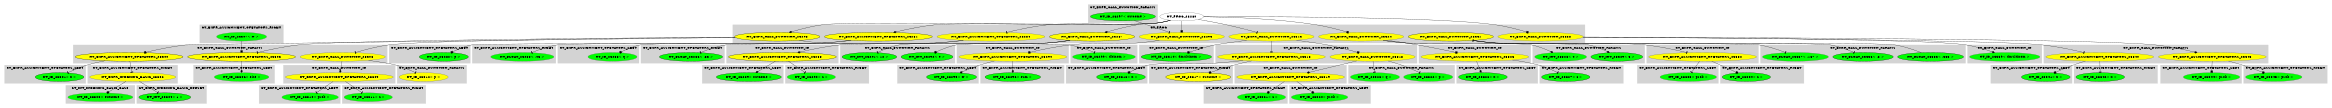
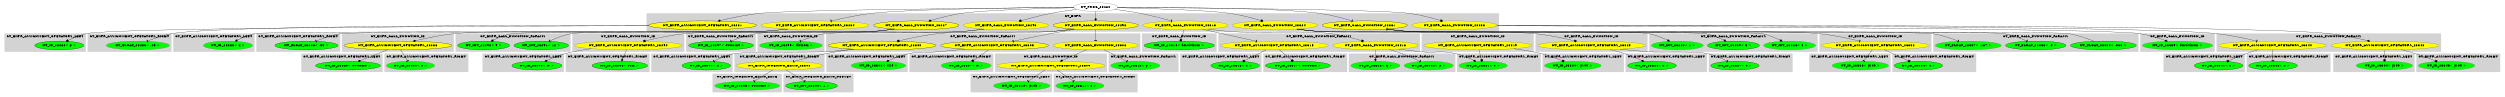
  digraph {
    node [color=gray40 fillcolor=green style=filled]
    edge [arrowhead=tee]
    NT_EXPR_ASSIGNMENT_OPETATORS_23281 [color=black fillcolor=yellow]
    NT_EXPR_ASSIGNMENT_OPETATORS_23284 [fillcolor=yellow]
    NT_EXPR_CALL_FUNCTION_23287 [color=black fillcolor=yellow]
    NT_EXPR_CALL_FUNCTION_23293 [fillcolor=yellow]
    NT_EXPR_CALL_FUNCTION_23298 [color=black fillcolor=yellow]
    NT_EXPR_CALL_FUNCTION_23313 [fillcolor=yellow]
    NT_EXPR_CALL_FUNCTION_23324 [fillcolor=yellow]
    NT_EXPR_CALL_FUNCTION_23331 [color=black fillcolor=yellow]
    NT_EXPR_CALL_FUNCTION_23338 [fillcolor=yellow]
    "NT_ID_23282< p >" [color=black]
    "NT_FLOAT_23283< .45 >"
    "NT_ID_23285< q >"
    "NT_FLOAT_23286< .55 >" [color=black]
    NT_EXPR_ASSIGNMENT_OPETATORS_23288 [color=black fillcolor=yellow]
    "NT_INT_23291< 12 >" [color=black]
    "NT_INT_23292< 9 >" [color=black]
    "NT_ID_23289< outcome >" [color=black]
    "NT_ID_23290< c >"
    NT_EXPR_ASSIGNMENT_OPETATORS_23294 [fillcolor=yellow]
    "NT_ID_23297< outcome >" [color=black]
    "NT_ID_23295< N >" [color=black]
    "NT_ID_23296< sum >" [color=black]
    "NT_ID_23299< dbinom >"
    NT_EXPR_ASSIGNMENT_OPETATORS_23300 [color=black fillcolor=yellow]
    NT_EXPR_ASSIGNMENT_OPETATORS_23305 [color=black fillcolor=yellow]
    NT_EXPR_CALL_FUNCTION_23308 [fillcolor=yellow]
    "NT_ID_23301< x >" [color=black]
    NT_EXPR_INDEXING_BASIC_23302 [fillcolor=yellow]
    "NT_ID_23303< outcome >"
    "NT_ID_23321< c >"
    "NT_INT_23304< 1 >" [color=black]
    "NT_ID_23306< size >"
    "NT_ID_23307< N >"
    NT_EXPR_ASSIGNMENT_OPETATORS_23309 [fillcolor=yellow]
-   "NT_ID_23312< p >" [fillcolor=yellow]
+   "NT_ID_23312< p >"
    "NT_ID_23310< prob >"
    "NT_ID_23311< c >"
    "NT_ID_23314< dmultinom >" [color=black]
    NT_EXPR_ASSIGNMENT_OPETATORS_23319 [fillcolor=yellow]
    NT_EXPR_ASSIGNMENT_OPETATORS_23315 [fillcolor=yellow]
    NT_EXPR_CALL_FUNCTION_23318 [fillcolor=yellow]
    "NT_ID_23316< x >" [color=black]
-   "NT_ID_23317< outcome >" [color=black fillcolor=yellow]
+   "NT_ID_23317< outcome >" [color=black]
    "NT_ID_23322< p >"
    "NT_ID_23323< q >"
    "NT_ID_23320< prob >"
    NT_EXPR_ASSIGNMENT_OPETATORS_23325 [fillcolor=yellow]
    "NT_INT_23328< 4 >"
    "NT_INT_23329< 5 >" [color=black]
+   "NT_INT_23330< 1 >"
    "NT_ID_23326< x >" [color=black]
    "NT_ID_23339< dmultinom >"
    "NT_ID_23327< c >" [color=black]
    NT_EXPR_ASSIGNMENT_OPETATORS_23332 [fillcolor=yellow]
    "NT_FLOAT_23335< .333 >" [color=black]
    "NT_FLOAT_23336< .5 >" [color=black]
    "NT_FLOAT_23337< .167 >"
    "NT_ID_23333< prob >"
    "NT_ID_23334< c >" [color=black]
    NT_EXPR_ASSIGNMENT_OPETATORS_23340 [fillcolor=yellow]
    NT_EXPR_ASSIGNMENT_OPETATORS_23343 [fillcolor=yellow]
    "NT_ID_23341< x >" [color=black]
    "NT_ID_23342< x >" [color=black]
    "NT_ID_23344< prob >"
    "NT_ID_23345< prob >"
    NT_PROG_23280 [fillcolor="" style=""]
    subgraph cluster_1 {
      color=lightgrey
-     label=CT_PROG
+     label=CT_EXPR
      style=filled
      NT_EXPR_ASSIGNMENT_OPETATORS_23281
      NT_EXPR_ASSIGNMENT_OPETATORS_23284
      NT_EXPR_CALL_FUNCTION_23287
      NT_EXPR_CALL_FUNCTION_23293
      NT_EXPR_CALL_FUNCTION_23298
      NT_EXPR_CALL_FUNCTION_23313
      NT_EXPR_CALL_FUNCTION_23324
      NT_EXPR_CALL_FUNCTION_23331
      NT_EXPR_CALL_FUNCTION_23338
    }
    subgraph cluster_2 {
      color=lightgrey
      label=CT_EXPR_ASSIGNMENT_OPETATORS_LEFT
      style=filled
      "NT_ID_23282< p >"
    }
    subgraph cluster_3 {
      color=lightgrey
      label=CT_EXPR_ASSIGNMENT_OPETATORS_RIGHT
      style=filled
      "NT_FLOAT_23283< .45 >"
    }
    subgraph cluster_4 {
      color=lightgrey
      label=CT_EXPR_ASSIGNMENT_OPETATORS_LEFT
      style=filled
      "NT_ID_23285< q >"
    }
    subgraph cluster_5 {
      color=lightgrey
      label=CT_EXPR_ASSIGNMENT_OPETATORS_RIGHT
      style=filled
      "NT_FLOAT_23286< .55 >"
    }
    subgraph cluster_6 {
      color=lightgrey
      label=CT_EXPR_CALL_FUNCTION_ID
      style=filled
      NT_EXPR_ASSIGNMENT_OPETATORS_23288
    }
    subgraph cluster_7 {
      color=lightgrey
      label=CT_EXPR_CALL_FUNCTION_PARAMS
      style=filled
      "NT_INT_23291< 12 >"
      "NT_INT_23292< 9 >"
    }
    subgraph cluster_8 {
      color=lightgrey
      label=CT_EXPR_ASSIGNMENT_OPETATORS_LEFT
      style=filled
      "NT_ID_23289< outcome >"
    }
    subgraph cluster_9 {
      color=lightgrey
      label=CT_EXPR_ASSIGNMENT_OPETATORS_RIGHT
      style=filled
      "NT_ID_23290< c >"
    }
    subgraph cluster_10 {
      color=lightgrey
      label=CT_EXPR_CALL_FUNCTION_ID
      style=filled
      NT_EXPR_ASSIGNMENT_OPETATORS_23294
    }
    subgraph cluster_11 {
      color=lightgrey
      label=CT_EXPR_CALL_FUNCTION_PARAMS
      style=filled
      "NT_ID_23297< outcome >"
    }
    subgraph cluster_12 {
      color=lightgrey
      label=CT_EXPR_ASSIGNMENT_OPETATORS_LEFT
      style=filled
      "NT_ID_23295< N >"
    }
    subgraph cluster_13 {
      color=lightgrey
      label=CT_EXPR_ASSIGNMENT_OPETATORS_RIGHT
      style=filled
      "NT_ID_23296< sum >"
    }
    subgraph cluster_14 {
      color=lightgrey
      label=CT_EXPR_CALL_FUNCTION_ID
      style=filled
      "NT_ID_23299< dbinom >"
    }
    subgraph cluster_15 {
      color=lightgrey
      label=CT_EXPR_CALL_FUNCTION_PARAMS
      style=filled
      NT_EXPR_ASSIGNMENT_OPETATORS_23300
      NT_EXPR_ASSIGNMENT_OPETATORS_23305
      NT_EXPR_CALL_FUNCTION_23308
    }
    subgraph cluster_16 {
      color=lightgrey
      label=CT_EXPR_ASSIGNMENT_OPETATORS_LEFT
      style=filled
      "NT_ID_23301< x >"
    }
    subgraph cluster_17 {
      color=lightgrey
      label=CT_EXPR_ASSIGNMENT_OPETATORS_RIGHT
      style=filled
      NT_EXPR_INDEXING_BASIC_23302
    }
    subgraph cluster_18 {
      color=lightgrey
-     label=CT_INT_INDEXING_BASIC_BASE
+     label=CT_EXPR_INDEXING_BASIC_BASE
      style=filled
      "NT_ID_23303< outcome >"
    }
    subgraph cluster_19 {
      color=lightgrey
      label=CT_EXPR_ASSIGNMENT_OPETATORS_RIGHT
      style=filled
      "NT_ID_23321< c >"
    }
    subgraph cluster_20 {
      color=lightgrey
      label=CT_EXPR_INDEXING_BASIC_OFFSET
      style=filled
      "NT_INT_23304< 1 >"
    }
    subgraph cluster_21 {
      color=lightgrey
      label=CT_EXPR_ASSIGNMENT_OPETATORS_LEFT
      style=filled
      "NT_ID_23306< size >"
    }
    subgraph cluster_22 {
      color=lightgrey
      label=CT_EXPR_ASSIGNMENT_OPETATORS_RIGHT
      style=filled
      "NT_ID_23307< N >"
    }
    subgraph cluster_23 {
      color=lightgrey
      label=CT_EXPR_CALL_FUNCTION_ID
      style=filled
      NT_EXPR_ASSIGNMENT_OPETATORS_23309
    }
    subgraph cluster_24 {
      color=lightgrey
      label=CT_EXPR_CALL_FUNCTION_PARAMS
      style=filled
      "NT_ID_23312< p >"
    }
    subgraph cluster_25 {
      color=lightgrey
      label=CT_EXPR_ASSIGNMENT_OPETATORS_LEFT
      style=filled
      "NT_ID_23310< prob >"
    }
    subgraph cluster_26 {
      color=lightgrey
      label=CT_EXPR_ASSIGNMENT_OPETATORS_RIGHT
      style=filled
      "NT_ID_23311< c >"
    }
    subgraph cluster_27 {
      color=lightgrey
      label=CT_EXPR_CALL_FUNCTION_ID
      style=filled
      "NT_ID_23314< dmultinom >"
    }
    subgraph cluster_28 {
      color=lightgrey
      label=CT_EXPR_CALL_FUNCTION_ID
      style=filled
      NT_EXPR_ASSIGNMENT_OPETATORS_23319
    }
    subgraph cluster_29 {
      color=lightgrey
      label=CT_EXPR_CALL_FUNCTION_PARAMS
      style=filled
      NT_EXPR_ASSIGNMENT_OPETATORS_23315
      NT_EXPR_CALL_FUNCTION_23318
    }
    subgraph cluster_30 {
      color=lightgrey
      label=CT_EXPR_ASSIGNMENT_OPETATORS_LEFT
      style=filled
      "NT_ID_23316< x >"
    }
    subgraph cluster_31 {
      color=lightgrey
      label=CT_EXPR_ASSIGNMENT_OPETATORS_RIGHT
      style=filled
      "NT_ID_23317< outcome >"
    }
    subgraph cluster_32 {
      color=lightgrey
      label=CT_EXPR_CALL_FUNCTION_PARAMS
      style=filled
      "NT_ID_23322< p >"
      "NT_ID_23323< q >"
    }
    subgraph cluster_33 {
      color=lightgrey
      label=CT_EXPR_ASSIGNMENT_OPETATORS_LEFT
      style=filled
      "NT_ID_23320< prob >"
    }
    subgraph cluster_34 {
      color=lightgrey
      label=CT_EXPR_CALL_FUNCTION_ID
      style=filled
      NT_EXPR_ASSIGNMENT_OPETATORS_23325
    }
    subgraph cluster_35 {
      color=lightgrey
      label=CT_EXPR_CALL_FUNCTION_PARAMS
      style=filled
      "NT_INT_23328< 4 >"
      "NT_INT_23329< 5 >"
+     "NT_INT_23330< 1 >"
    }
    subgraph cluster_36 {
      color=lightgrey
      label=CT_EXPR_ASSIGNMENT_OPETATORS_LEFT
      style=filled
      "NT_ID_23326< x >"
    }
    subgraph cluster_37 {
      color=lightgrey
      label=CT_EXPR_CALL_FUNCTION_ID
      style=filled
      "NT_ID_23339< dmultinom >"
    }
    subgraph cluster_38 {
      color=lightgrey
      label=CT_EXPR_ASSIGNMENT_OPETATORS_RIGHT
      style=filled
      "NT_ID_23327< c >"
    }
    subgraph cluster_39 {
      color=lightgrey
      label=CT_EXPR_CALL_FUNCTION_ID
      style=filled
      NT_EXPR_ASSIGNMENT_OPETATORS_23332
    }
    subgraph cluster_40 {
      color=lightgrey
      label=CT_EXPR_CALL_FUNCTION_PARAMS
      style=filled
      "NT_FLOAT_23335< .333 >"
      "NT_FLOAT_23336< .5 >"
      "NT_FLOAT_23337< .167 >"
    }
    subgraph cluster_41 {
      color=lightgrey
      label=CT_EXPR_ASSIGNMENT_OPETATORS_LEFT
      style=filled
      "NT_ID_23333< prob >"
    }
    subgraph cluster_42 {
      color=lightgrey
      label=CT_EXPR_ASSIGNMENT_OPETATORS_RIGHT
      style=filled
      "NT_ID_23334< c >"
    }
    subgraph cluster_43 {
      color=lightgrey
      label=CT_EXPR_CALL_FUNCTION_PARAMS
      style=filled
      NT_EXPR_ASSIGNMENT_OPETATORS_23340
      NT_EXPR_ASSIGNMENT_OPETATORS_23343
    }
    subgraph cluster_44 {
      color=lightgrey
      label=CT_EXPR_ASSIGNMENT_OPETATORS_LEFT
      style=filled
      "NT_ID_23341< x >"
    }
    subgraph cluster_45 {
      color=lightgrey
      label=CT_EXPR_ASSIGNMENT_OPETATORS_RIGHT
      style=filled
      "NT_ID_23342< x >"
    }
    subgraph cluster_46 {
      color=lightgrey
      label=CT_EXPR_ASSIGNMENT_OPETATORS_LEFT
      style=filled
      "NT_ID_23344< prob >"
    }
    subgraph cluster_47 {
      color=lightgrey
      label=CT_EXPR_ASSIGNMENT_OPETATORS_RIGHT
      style=filled
      "NT_ID_23345< prob >"
    }
    NT_EXPR_ASSIGNMENT_OPETATORS_23281 -> "NT_ID_23282< p >" [arrowhead=box]
    NT_EXPR_ASSIGNMENT_OPETATORS_23281 -> "NT_FLOAT_23283< .45 >"
-   NT_EXPR_ASSIGNMENT_OPETATORS_23284 -> "NT_ID_23285< q >" [arrowhead=box]
+   NT_EXPR_ASSIGNMENT_OPETATORS_23284 -> "NT_ID_23285< q >" [arrowhead=diamond]
    NT_EXPR_ASSIGNMENT_OPETATORS_23284 -> "NT_FLOAT_23286< .55 >"
    NT_EXPR_CALL_FUNCTION_23287 -> NT_EXPR_ASSIGNMENT_OPETATORS_23288 [arrowhead=diamond]
    NT_EXPR_CALL_FUNCTION_23287 -> "NT_INT_23291< 12 >"
-   NT_EXPR_CALL_FUNCTION_23287 -> "NT_INT_23292< 9 >" [arrowhead=box]
+   NT_EXPR_CALL_FUNCTION_23287 -> "NT_INT_23292< 9 >" [arrowhead=diamond]
    NT_EXPR_CALL_FUNCTION_23293 -> NT_EXPR_ASSIGNMENT_OPETATORS_23294 [arrowhead=box]
-   "NT_ID_23297< outcome >" -> NT_EXPR_CALL_FUNCTION_23293
+   NT_EXPR_CALL_FUNCTION_23293 -> "NT_ID_23297< outcome >"
    NT_EXPR_CALL_FUNCTION_23298 -> "NT_ID_23299< dbinom >"
    NT_EXPR_CALL_FUNCTION_23298 -> NT_EXPR_ASSIGNMENT_OPETATORS_23300 [arrowhead=box]
    NT_EXPR_CALL_FUNCTION_23298 -> NT_EXPR_ASSIGNMENT_OPETATORS_23305
    NT_EXPR_CALL_FUNCTION_23298 -> NT_EXPR_CALL_FUNCTION_23308
    NT_EXPR_CALL_FUNCTION_23313 -> "NT_ID_23314< dmultinom >" [arrowhead=box]
    NT_EXPR_CALL_FUNCTION_23313 -> NT_EXPR_ASSIGNMENT_OPETATORS_23315
    NT_EXPR_CALL_FUNCTION_23313 -> NT_EXPR_CALL_FUNCTION_23318 [arrowhead=box]
    NT_EXPR_CALL_FUNCTION_23324 -> NT_EXPR_ASSIGNMENT_OPETATORS_23325 [arrowhead=box]
    NT_EXPR_CALL_FUNCTION_23324 -> "NT_INT_23328< 4 >" [arrowhead=diamond]
    NT_EXPR_CALL_FUNCTION_23324 -> "NT_INT_23329< 5 >" [arrowhead=diamond]
+   NT_EXPR_CALL_FUNCTION_23324 -> "NT_INT_23330< 1 >" [arrowhead=diamond]
    NT_EXPR_CALL_FUNCTION_23331 -> NT_EXPR_ASSIGNMENT_OPETATORS_23332
    NT_EXPR_CALL_FUNCTION_23331 -> "NT_FLOAT_23336< .5 >"
    NT_EXPR_CALL_FUNCTION_23331 -> "NT_FLOAT_23337< .167 >"
    NT_EXPR_CALL_FUNCTION_23338 -> "NT_ID_23339< dmultinom >" [arrowhead=diamond]
    NT_EXPR_CALL_FUNCTION_23338 -> NT_EXPR_ASSIGNMENT_OPETATORS_23340
    NT_EXPR_CALL_FUNCTION_23338 -> NT_EXPR_ASSIGNMENT_OPETATORS_23343 [arrowhead=diamond]
    NT_EXPR_ASSIGNMENT_OPETATORS_23288 -> "NT_ID_23289< outcome >" [arrowhead=diamond]
    NT_EXPR_ASSIGNMENT_OPETATORS_23288 -> "NT_ID_23290< c >"
    NT_EXPR_ASSIGNMENT_OPETATORS_23294 -> "NT_ID_23295< N >" [arrowhead=diamond]
    NT_EXPR_ASSIGNMENT_OPETATORS_23294 -> "NT_ID_23296< sum >" [arrowhead=diamond]
    NT_EXPR_ASSIGNMENT_OPETATORS_23300 -> "NT_ID_23301< x >"
    NT_EXPR_ASSIGNMENT_OPETATORS_23300 -> NT_EXPR_INDEXING_BASIC_23302
    NT_EXPR_ASSIGNMENT_OPETATORS_23305 -> "NT_ID_23306< size >" [arrowhead=diamond]
-   "NT_ID_23307< N >" -> NT_EXPR_ASSIGNMENT_OPETATORS_23305 [arrowhead=box]
+   NT_EXPR_ASSIGNMENT_OPETATORS_23305 -> "NT_ID_23307< N >" [arrowhead=box]
    NT_EXPR_CALL_FUNCTION_23308 -> NT_EXPR_ASSIGNMENT_OPETATORS_23309 [arrowhead=diamond]
    NT_EXPR_CALL_FUNCTION_23308 -> "NT_ID_23312< p >"
-   NT_EXPR_INDEXING_BASIC_23302 -> "NT_ID_23303< outcome >" [arrowhead=box]
+   NT_EXPR_INDEXING_BASIC_23302 -> "NT_ID_23303< outcome >"
    NT_EXPR_INDEXING_BASIC_23302 -> "NT_INT_23304< 1 >"
    NT_EXPR_ASSIGNMENT_OPETATORS_23309 -> "NT_ID_23310< prob >"
    NT_EXPR_ASSIGNMENT_OPETATORS_23309 -> "NT_ID_23311< c >"
    NT_EXPR_ASSIGNMENT_OPETATORS_23319 -> "NT_ID_23321< c >" [arrowhead=box]
    NT_EXPR_ASSIGNMENT_OPETATORS_23319 -> "NT_ID_23320< prob >" [arrowhead=box]
    NT_EXPR_ASSIGNMENT_OPETATORS_23315 -> "NT_ID_23316< x >" [arrowhead=box]
    NT_EXPR_ASSIGNMENT_OPETATORS_23315 -> "NT_ID_23317< outcome >" [arrowhead=box]
-   NT_EXPR_CALL_FUNCTION_23318 -> NT_EXPR_ASSIGNMENT_OPETATORS_23319 [arrowhead=diamond]
+   NT_EXPR_CALL_FUNCTION_23318 -> "NT_ID_23321< c >" [arrowhead=diamond]
    NT_EXPR_CALL_FUNCTION_23318 -> "NT_ID_23322< p >"
-   NT_EXPR_CALL_FUNCTION_23318 -> "NT_ID_23323< q >"
+   NT_EXPR_CALL_FUNCTION_23318 -> "NT_ID_23323< q >" [arrowhead=diamond]
    NT_EXPR_ASSIGNMENT_OPETATORS_23325 -> "NT_ID_23326< x >" [arrowhead=diamond]
    NT_EXPR_ASSIGNMENT_OPETATORS_23325 -> "NT_ID_23327< c >"
    NT_EXPR_ASSIGNMENT_OPETATORS_23332 -> "NT_ID_23333< prob >"
    NT_EXPR_ASSIGNMENT_OPETATORS_23332 -> "NT_ID_23334< c >" [arrowhead=box]
    "NT_FLOAT_23335< .333 >" -> NT_EXPR_CALL_FUNCTION_23331
    NT_EXPR_ASSIGNMENT_OPETATORS_23340 -> "NT_ID_23341< x >" [arrowhead=box]
    NT_EXPR_ASSIGNMENT_OPETATORS_23340 -> "NT_ID_23342< x >"
    NT_EXPR_ASSIGNMENT_OPETATORS_23343 -> "NT_ID_23344< prob >" [arrowhead=box]
    NT_EXPR_ASSIGNMENT_OPETATORS_23343 -> "NT_ID_23345< prob >" [arrowhead=box]
    NT_PROG_23280 -> NT_EXPR_ASSIGNMENT_OPETATORS_23281 [arrowhead=diamond]
    NT_PROG_23280 -> NT_EXPR_ASSIGNMENT_OPETATORS_23284
    NT_PROG_23280 -> NT_EXPR_CALL_FUNCTION_23287 [arrowhead=diamond]
    NT_PROG_23280 -> NT_EXPR_CALL_FUNCTION_23293 [arrowhead=box]
    NT_PROG_23280 -> NT_EXPR_CALL_FUNCTION_23298 [arrowhead=diamond]
    NT_PROG_23280 -> NT_EXPR_CALL_FUNCTION_23313
    NT_PROG_23280 -> NT_EXPR_CALL_FUNCTION_23324 [arrowhead=box]
+   NT_PROG_23280 -> NT_EXPR_CALL_FUNCTION_23331
    NT_PROG_23280 -> NT_EXPR_CALL_FUNCTION_23338 [arrowhead=box]
  }
